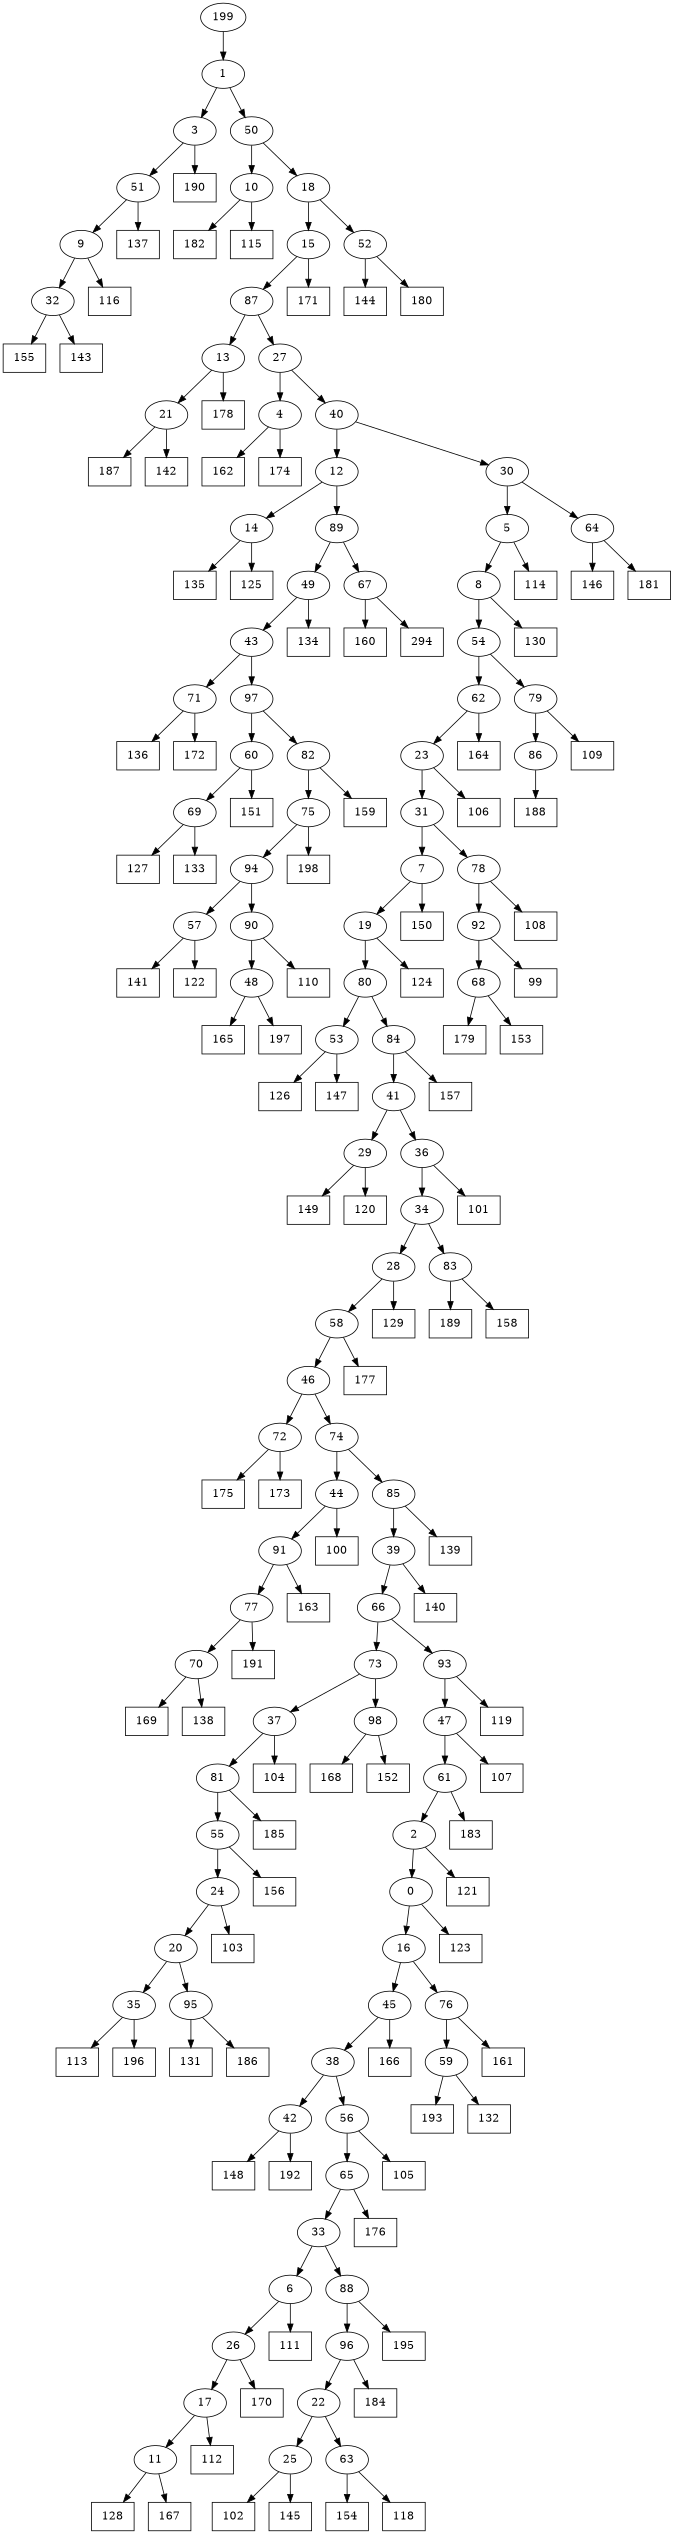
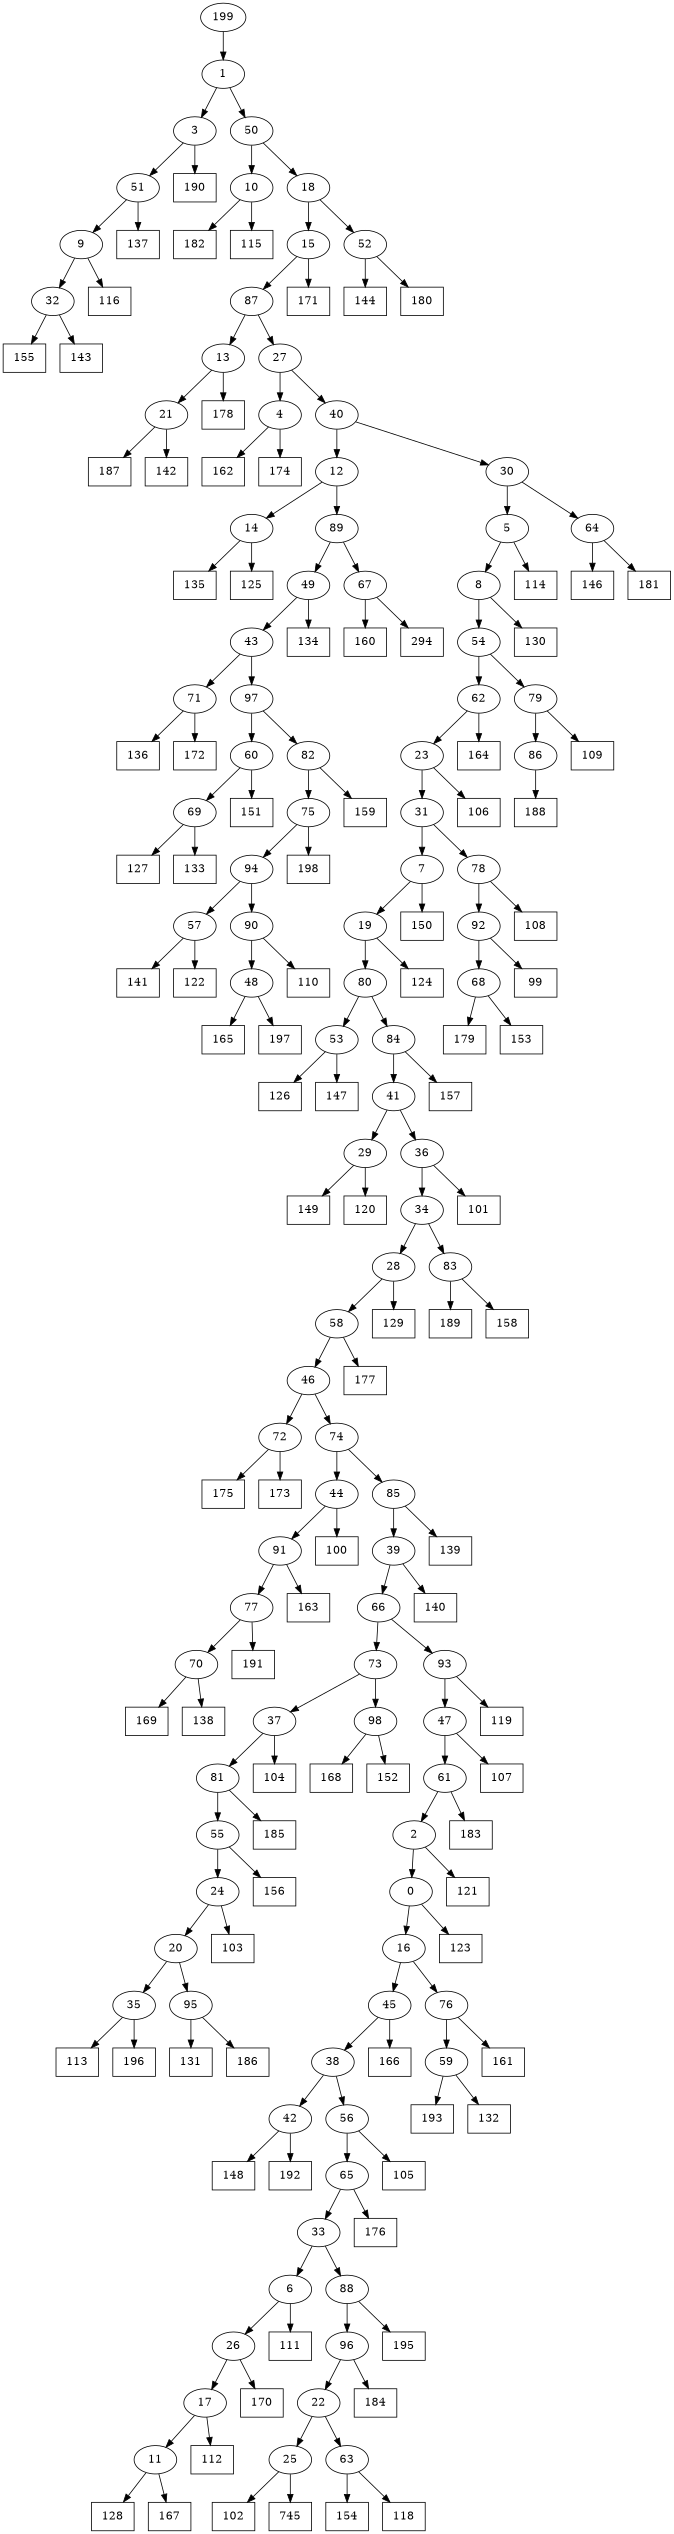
  digraph {
    n1 [label=0]
    n2 [label=16]
    n3 [label=123 shape=box]
    n4 [label=45]
    n5 [label=76]
    n6 [label=1]
    n7 [label=3]
    n8 [label=50]
    n9 [label=51]
    n10 [label=190 shape=box]
    n11 [label=10]
    n12 [label=18]
    n13 [label=2]
    n14 [label=121 shape=box]
    n15 [label=9]
    n16 [label=137 shape=box]
    n17 [label=4]
    n18 [label=162 shape=box]
    n19 [label=174 shape=box]
    n20 [label=5]
    n21 [label=8]
    n22 [label=114 shape=box]
    n23 [label=54]
    n24 [label=130 shape=box]
    n25 [label=6]
    n26 [label=26]
    n27 [label=111 shape=box]
    n28 [label=17]
    n29 [label=170 shape=box]
    n30 [label=7]
    n31 [label=19]
    n32 [label=150 shape=box]
    n33 [label=80]
    n34 [label=124 shape=box]
    n35 [label=62]
    n36 [label=79]
    n37 [label=32]
    n38 [label=116 shape=box]
    n39 [label=155 shape=box]
    n40 [label=143 shape=box]
    n41 [label=182 shape=box]
    n42 [label=115 shape=box]
    n43 [label=11]
    n44 [label=128 shape=box]
    n45 [label=167 shape=box]
    n46 [label=12]
    n47 [label=14]
    n48 [label=89]
    n49 [label=135 shape=box]
    n50 [label=125 shape=box]
    n51 [label=49]
    n52 [label=67]
    n53 [label=13]
    n54 [label=21]
    n55 [label=178 shape=box]
    n56 [label=187 shape=box]
    n57 [label=142 shape=box]
    n58 [label=15]
    n59 [label=87]
    n60 [label=171 shape=box]
    n61 [label=27]
    n62 [label=38]
    n63 [label=166 shape=box]
    n64 [label=59]
    n65 [label=161 shape=box]
    n66 [label=112 shape=box]
    n67 [label=52]
    n68 [label=144 shape=box]
    n69 [label=180 shape=box]
    n70 [label=53]
    n71 [label=84]
    n72 [label=20]
    n73 [label=35]
    n74 [label=95]
    n75 [label=113 shape=box]
    n76 [label=196 shape=box]
    n77 [label=131 shape=box]
    n78 [label=186 shape=box]
    n79 [label=22]
    n80 [label=25]
    n81 [label=63]
    n82 [label=102 shape=box]
-   n83 [label=145 shape=box]
+   n83 [label=745 shape=box]
    n84 [label=154 shape=box]
    n85 [label=118 shape=box]
    n86 [label=23]
    n87 [label=31]
    n88 [label=106 shape=box]
    n89 [label=78]
    n90 [label=24]
    n91 [label=103 shape=box]
    n92 [label=40]
    n93 [label=30]
    n94 [label=28]
    n95 [label=58]
    n96 [label=129 shape=box]
    n97 [label=46]
    n98 [label=177 shape=box]
    n99 [label=29]
    n100 [label=149 shape=box]
    n101 [label=120 shape=box]
    n102 [label=64]
    n103 [label=146 shape=box]
    n104 [label=181 shape=box]
    n105 [label=92]
    n106 [label=108 shape=box]
    n107 [label=33]
    n108 [label=88]
    n109 [label=96]
    n110 [label=195 shape=box]
    n111 [label=34]
    n112 [label=83]
    n113 [label=189 shape=box]
    n114 [label=158 shape=box]
    n115 [label=36]
    n116 [label=101 shape=box]
    n117 [label=37]
    n118 [label=81]
    n119 [label=104 shape=box]
    n120 [label=55]
    n121 [label=185 shape=box]
    n122 [label=42]
    n123 [label=56]
    n124 [label=148 shape=box]
    n125 [label=192 shape=box]
    n126 [label=65]
    n127 [label=105 shape=box]
    n128 [label=39]
    n129 [label=66]
    n130 [label=140 shape=box]
    n131 [label=73]
    n132 [label=93]
    n133 [label=41]
    n134 [label=43]
    n135 [label=71]
    n136 [label=97]
    n137 [label=136 shape=box]
    n138 [label=172 shape=box]
    n139 [label=60]
    n140 [label=82]
    n141 [label=44]
    n142 [label=91]
    n143 [label=100 shape=box]
    n144 [label=77]
    n145 [label=163 shape=box]
    n146 [label=72]
    n147 [label=74]
    n148 [label=175 shape=box]
    n149 [label=173 shape=box]
    n150 [label=85]
    n151 [label=47]
    n152 [label=61]
    n153 [label=107 shape=box]
    n154 [label=183 shape=box]
    n155 [label=48]
    n156 [label=165 shape=box]
    n157 [label=197 shape=box]
    n158 [label=134 shape=box]
    n159 [label=126 shape=box]
    n160 [label=147 shape=box]
    n161 [label=164 shape=box]
    n162 [label=86]
    n163 [label=109 shape=box]
    n164 [label=156 shape=box]
    n165 [label=176 shape=box]
    n166 [label=57]
    n167 [label=141 shape=box]
    n168 [label=122 shape=box]
    n169 [label=193 shape=box]
    n170 [label=132 shape=box]
    n171 [label=69]
    n172 [label=151 shape=box]
    n173 [label=127 shape=box]
    n174 [label=133 shape=box]
    n175 [label=98]
    n176 [label=119 shape=box]
    n177 [label=160 shape=box]
    n178 [label=294 shape=box]
    n179 [label=68]
    n180 [label=179 shape=box]
    n181 [label=153 shape=box]
    n182 [label=70]
    n183 [label=169 shape=box]
    n184 [label=138 shape=box]
    n185 [label=168 shape=box]
    n186 [label=152 shape=box]
    n187 [label=139 shape=box]
    n188 [label=75]
    n189 [label=94]
    n190 [label=198 shape=box]
    n191 [label=90]
    n192 [label=191 shape=box]
    n193 [label=99 shape=box]
    n194 [label=188 shape=box]
    n195 [label=157 shape=box]
    n196 [label=159 shape=box]
    n197 [label=184 shape=box]
    n198 [label=110 shape=box]
    n199 [label=199]
    n1 -> n2
    n1 -> n3
    n2 -> n4
    n2 -> n5
    n4 -> n62
    n4 -> n63
    n5 -> n64
    n5 -> n65
    n6 -> n7
    n6 -> n8
    n7 -> n9
    n7 -> n10
    n8 -> n11
    n8 -> n12
    n9 -> n15
    n9 -> n16
    n11 -> n41
    n11 -> n42
    n12 -> n58
    n12 -> n67
    n13 -> n1
    n13 -> n14
    n15 -> n37
    n15 -> n38
    n17 -> n18
    n17 -> n19
    n20 -> n21
    n20 -> n22
    n21 -> n23
    n21 -> n24
    n23 -> n35
    n23 -> n36
    n25 -> n26
    n25 -> n27
    n26 -> n28
    n26 -> n29
    n28 -> n43
    n28 -> n66
    n30 -> n31
    n30 -> n32
    n31 -> n33
    n31 -> n34
    n33 -> n70
    n33 -> n71
    n35 -> n86
    n35 -> n161
    n36 -> n162
    n36 -> n163
    n37 -> n39
    n37 -> n40
    n43 -> n44
    n43 -> n45
    n46 -> n47
    n46 -> n48
    n47 -> n49
    n47 -> n50
    n48 -> n51
    n48 -> n52
    n51 -> n134
    n51 -> n158
    n52 -> n177
    n52 -> n178
    n53 -> n54
    n53 -> n55
    n54 -> n56
    n54 -> n57
    n58 -> n59
    n58 -> n60
    n59 -> n53
    n59 -> n61
    n61 -> n17
    n61 -> n92
    n62 -> n122
    n62 -> n123
    n64 -> n169
    n64 -> n170
    n67 -> n68
    n67 -> n69
    n70 -> n159
    n70 -> n160
    n71 -> n133
    n71 -> n195
    n72 -> n73
    n72 -> n74
    n73 -> n75
    n73 -> n76
    n74 -> n77
    n74 -> n78
    n79 -> n80
    n79 -> n81
    n80 -> n82
    n80 -> n83
    n81 -> n84
    n81 -> n85
    n86 -> n87
    n86 -> n88
    n87 -> n30
    n87 -> n89
    n89 -> n105
    n89 -> n106
    n90 -> n72
    n90 -> n91
    n92 -> n46
    n92 -> n93
    n93 -> n20
    n93 -> n102
    n94 -> n95
    n94 -> n96
    n95 -> n97
    n95 -> n98
    n97 -> n146
    n97 -> n147
    n99 -> n100
    n99 -> n101
    n102 -> n103
    n102 -> n104
    n105 -> n179
    n105 -> n193
    n107 -> n25
    n107 -> n108
    n108 -> n109
    n108 -> n110
    n109 -> n79
    n109 -> n197
    n111 -> n94
    n111 -> n112
    n112 -> n113
    n112 -> n114
    n115 -> n111
    n115 -> n116
    n117 -> n118
    n117 -> n119
    n118 -> n120
    n118 -> n121
    n120 -> n90
    n120 -> n164
    n122 -> n124
    n122 -> n125
    n123 -> n126
    n123 -> n127
    n126 -> n107
    n126 -> n165
    n128 -> n129
    n128 -> n130
    n129 -> n131
    n129 -> n132
    n131 -> n117
    n131 -> n175
    n132 -> n151
    n132 -> n176
    n133 -> n99
    n133 -> n115
    n134 -> n135
    n134 -> n136
    n135 -> n137
    n135 -> n138
    n136 -> n139
    n136 -> n140
    n139 -> n171
    n139 -> n172
    n140 -> n188
    n140 -> n196
    n141 -> n142
    n141 -> n143
    n142 -> n144
    n142 -> n145
    n144 -> n182
    n144 -> n192
    n146 -> n148
    n146 -> n149
    n147 -> n141
    n147 -> n150
    n150 -> n128
    n150 -> n187
    n151 -> n152
    n151 -> n153
    n152 -> n13
    n152 -> n154
    n155 -> n156
    n155 -> n157
    n162 -> n194
    n166 -> n167
    n166 -> n168
    n171 -> n173
    n171 -> n174
    n175 -> n185
    n175 -> n186
    n179 -> n180
    n179 -> n181
    n182 -> n183
    n182 -> n184
    n188 -> n189
    n188 -> n190
    n189 -> n166
    n189 -> n191
    n191 -> n155
    n191 -> n198
    n199 -> n6
  }
